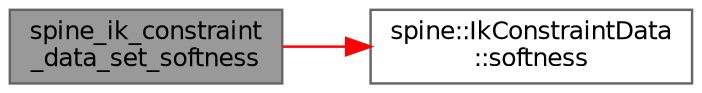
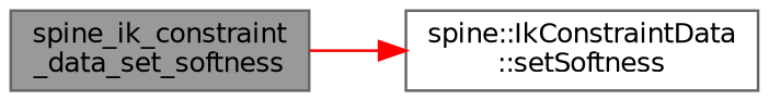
  digraph {
    rankdir=LR
    node [fontname=Helvetica fontsize=10 shape=box style=filled]
    n1 [color=gray40 fillcolor=grey60 fontcolor=black height=0.2 label="spine_ik_constraint\l_data_set_softness" width=0.4]
-   n2 [color=grey40 fillcolor=white height=0.2 label="spine::IkConstraintData\l::softness" width=0.4]
+   n2 [color=grey40 fillcolor=white height=0.2 label="spine::IkConstraintData\l::setSoftness" width=0.4]
    n1 -> n2 [color=red fontname=Helvetica fontsize=10 labelfontname=Helvetica labelfontsize=10 style=solid]
  }
